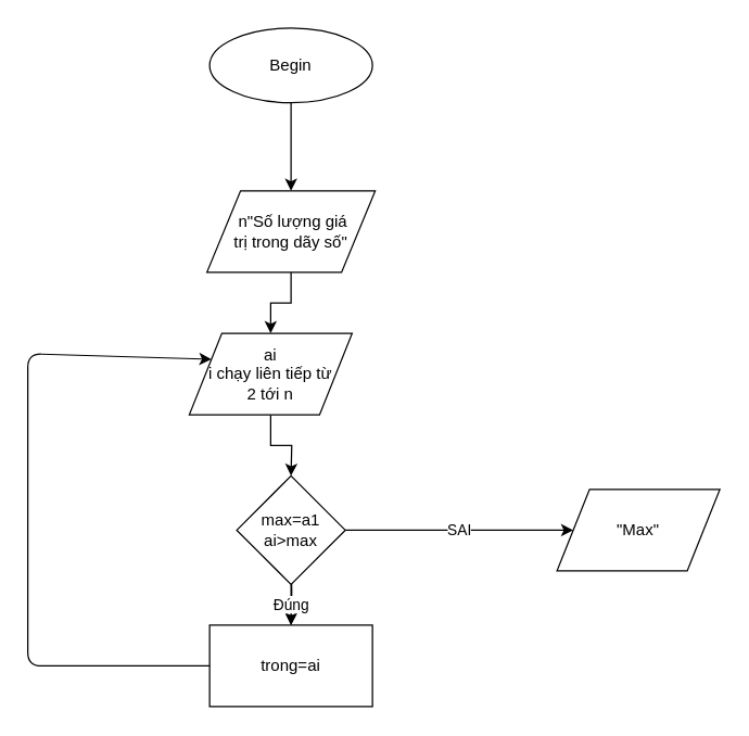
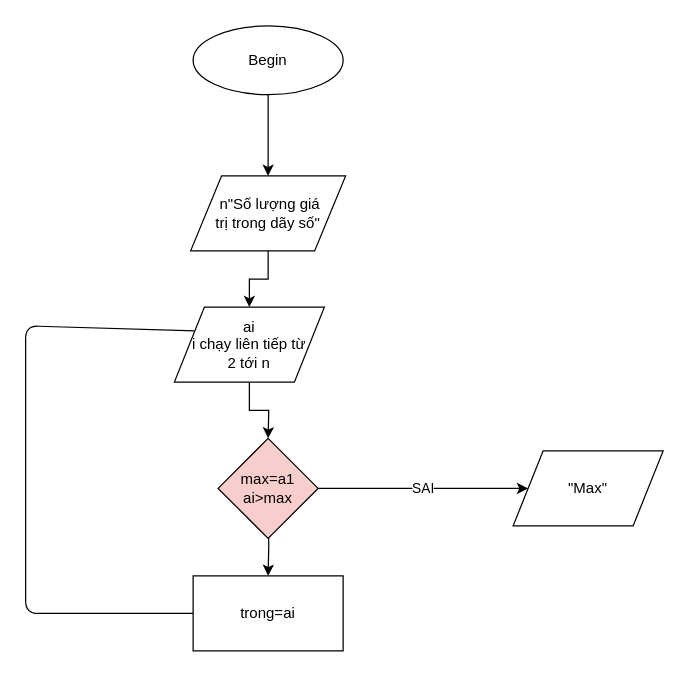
  <mxCell id="0" />
  <mxCell id="1" parent="0" />
  <mxCell id="2" style="edgeStyle=orthogonalEdgeStyle;rounded=0;orthogonalLoop=1;jettySize=auto;html=1;entryX=0.5;entryY=0;entryDx=0;entryDy=0;" parent="1" source="3" target="5" edge="1"><mxGeometry relative="1" as="geometry" /></mxCell>
  <mxCell id="3" value="Begin" style="ellipse;whiteSpace=wrap;html=1;" parent="1" vertex="1"><mxGeometry x="154" y="20" width="120" height="55" as="geometry" /></mxCell>
  <mxCell id="4" style="edgeStyle=orthogonalEdgeStyle;rounded=0;orthogonalLoop=1;jettySize=auto;html=1;entryX=0.5;entryY=0;entryDx=0;entryDy=0;" parent="1" source="5" target="7" edge="1"><mxGeometry relative="1" as="geometry" /></mxCell>
  <mxCell id="5" value="&amp;nbsp;n&quot;Số lượng giá &lt;br&gt;trị trong dãy số&quot;" style="shape=parallelogram;perimeter=parallelogramPerimeter;whiteSpace=wrap;html=1;" parent="1" vertex="1"><mxGeometry x="152" y="140" width="124" height="60" as="geometry" /></mxCell>
  <mxCell id="6" style="edgeStyle=orthogonalEdgeStyle;rounded=0;orthogonalLoop=1;jettySize=auto;html=1;" parent="1" source="7" edge="1"><mxGeometry relative="1" as="geometry"><mxPoint x="214" y="350" as="targetPoint" /></mxGeometry></mxCell>
  <mxCell id="7" value="ai&lt;br&gt;i chạy liên tiếp từ&lt;br&gt;2 tới n" style="shape=parallelogram;perimeter=parallelogramPerimeter;whiteSpace=wrap;html=1;" parent="1" vertex="1"><mxGeometry x="139" y="245" width="120" height="60" as="geometry" /></mxCell>
  <mxCell id="8" style="edgeStyle=orthogonalEdgeStyle;rounded=0;orthogonalLoop=1;jettySize=auto;html=1;" parent="1" target="9" edge="1"><mxGeometry relative="1" as="geometry"><mxPoint x="214" y="410" as="sourcePoint" /></mxGeometry></mxCell>
  <mxCell id="9" value="trong=ai" style="rounded=0;whiteSpace=wrap;html=1;" parent="1" vertex="1"><mxGeometry x="154" y="460" width="120" height="60" as="geometry" /></mxCell>
- <mxCell id="10" value="max=a1&lt;br&gt;ai&amp;gt;max" style="rhombus;whiteSpace=wrap;html=1;" parent="1" vertex="1"><mxGeometry x="174" y="350" width="80" height="80" as="geometry" /></mxCell>
- <mxCell id="11" value="Đúng" style="edgeStyle=orthogonalEdgeStyle;rounded=0;orthogonalLoop=1;jettySize=auto;html=1;" parent="1" source="10" target="9" edge="1"><mxGeometry relative="1" as="geometry" /></mxCell>
- <mxCell id="12" value="" style="endArrow=classic;html=1;exitX=0;exitY=0.5;exitDx=0;exitDy=0;entryX=0;entryY=0.25;entryDx=0;entryDy=0;" parent="1" source="9" target="7" edge="1"><mxGeometry width="50" height="50" relative="1" as="geometry"><mxPoint x="250" y="340" as="sourcePoint" /><mxPoint x="300" y="290" as="targetPoint" /><Array as="points"><mxPoint x="20" y="490" /><mxPoint x="20" y="260" /></Array></mxGeometry></mxCell>
+ <mxCell id="10" value="max=a1&lt;br&gt;ai&amp;gt;max" style="rhombus;whiteSpace=wrap;html=1;fillColor=#f8cecc;" parent="1" vertex="1"><mxGeometry x="174" y="350" width="80" height="80" as="geometry" /></mxCell>
+ <mxCell id="12" value="" style="endArrow=none;html=1;exitX=0;exitY=0.5;exitDx=0;exitDy=0;entryX=0;entryY=0.25;entryDx=0;entryDy=0;" parent="1" source="9" target="7" edge="1"><mxGeometry width="50" height="50" relative="1" as="geometry"><mxPoint x="250" y="340" as="sourcePoint" /><mxPoint x="300" y="290" as="targetPoint" /><Array as="points"><mxPoint x="20" y="490" /><mxPoint x="20" y="260" /></Array></mxGeometry></mxCell>
  <mxCell id="13" value="&quot;Max&quot;" style="shape=parallelogram;perimeter=parallelogramPerimeter;whiteSpace=wrap;html=1;" parent="1" vertex="1"><mxGeometry x="410" y="360" width="120" height="60" as="geometry" /></mxCell>
  <mxCell id="14" value="SAI" style="edgeStyle=orthogonalEdgeStyle;rounded=0;orthogonalLoop=1;jettySize=auto;html=1;" parent="1" source="10" target="13" edge="1"><mxGeometry relative="1" as="geometry" /></mxCell>
